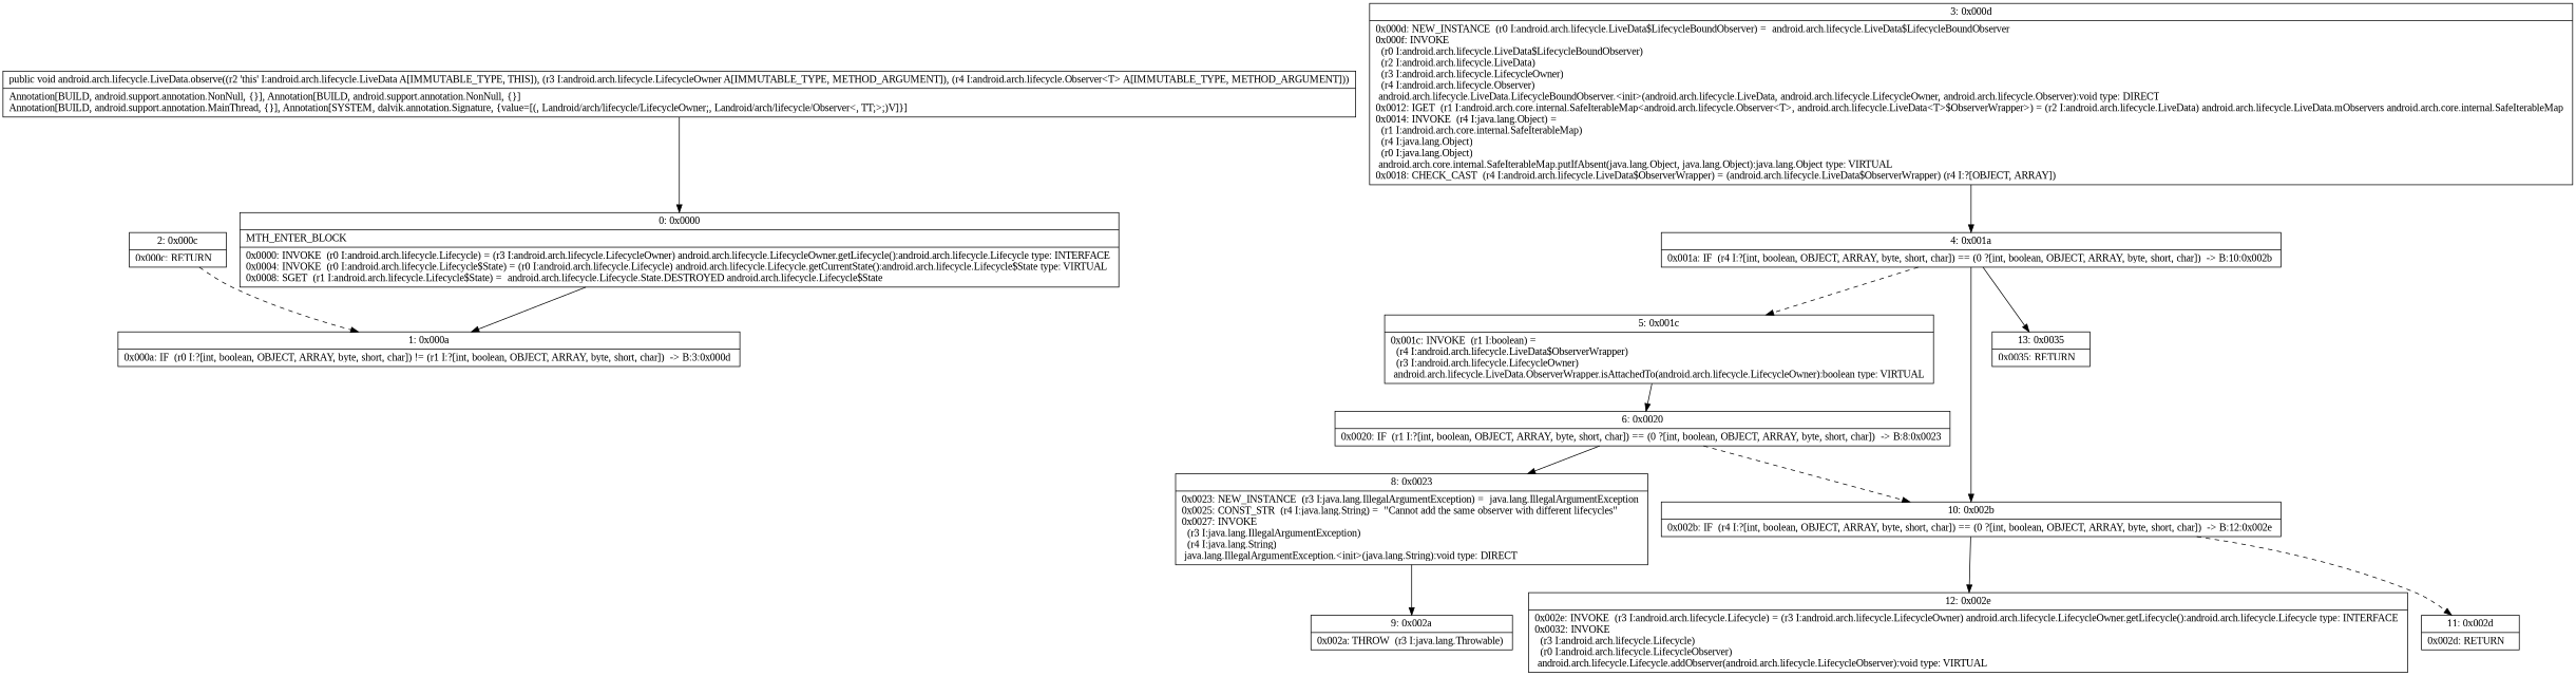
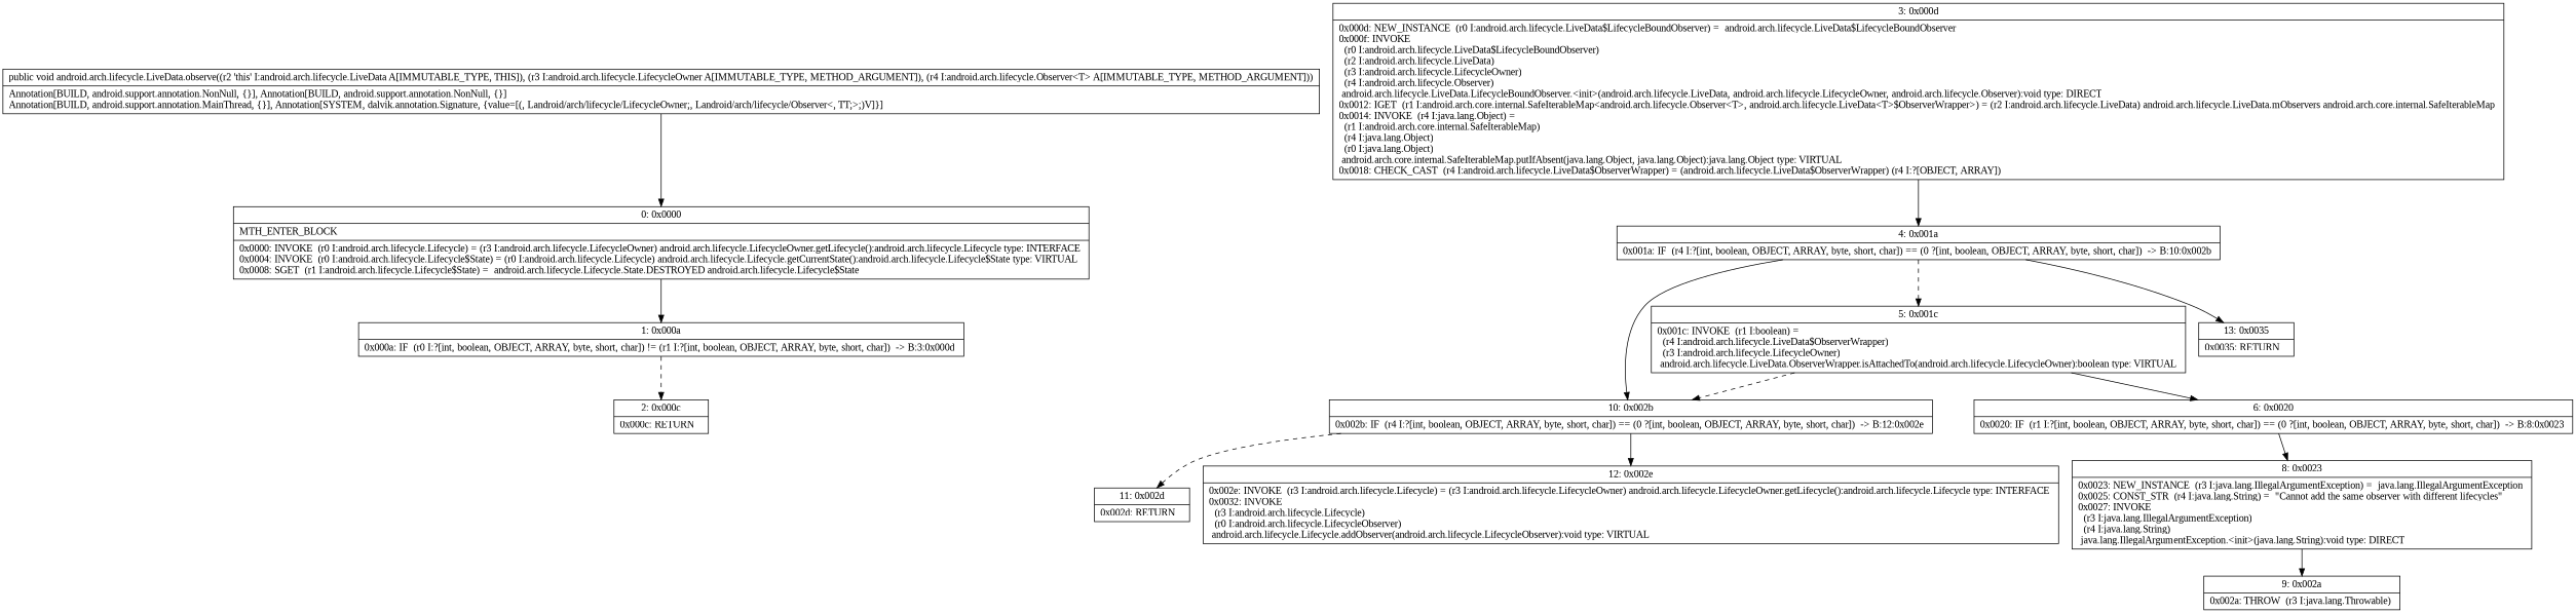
  digraph {
    fontname="Liberation Serif"
    node [fontname="Liberation Serif" shape=record]
    edge [fontname="Liberation Serif"]
    n1 [label="{0\:\ 0x0000|MTH_ENTER_BLOCK\l|0x0000: INVOKE  (r0 I:android.arch.lifecycle.Lifecycle) = (r3 I:android.arch.lifecycle.LifecycleOwner) android.arch.lifecycle.LifecycleOwner.getLifecycle():android.arch.lifecycle.Lifecycle type: INTERFACE \l0x0004: INVOKE  (r0 I:android.arch.lifecycle.Lifecycle$State) = (r0 I:android.arch.lifecycle.Lifecycle) android.arch.lifecycle.Lifecycle.getCurrentState():android.arch.lifecycle.Lifecycle$State type: VIRTUAL \l0x0008: SGET  (r1 I:android.arch.lifecycle.Lifecycle$State) =  android.arch.lifecycle.Lifecycle.State.DESTROYED android.arch.lifecycle.Lifecycle$State \l}"]
    n2 [label="{1\:\ 0x000a|0x000a: IF  (r0 I:?[int, boolean, OBJECT, ARRAY, byte, short, char]) != (r1 I:?[int, boolean, OBJECT, ARRAY, byte, short, char])  \-\> B:3:0x000d \l}"]
    n3 [label="{2\:\ 0x000c|0x000c: RETURN   \l}"]
    n4 [label="{3\:\ 0x000d|0x000d: NEW_INSTANCE  (r0 I:android.arch.lifecycle.LiveData$LifecycleBoundObserver) =  android.arch.lifecycle.LiveData$LifecycleBoundObserver \l0x000f: INVOKE  \l  (r0 I:android.arch.lifecycle.LiveData$LifecycleBoundObserver)\l  (r2 I:android.arch.lifecycle.LiveData)\l  (r3 I:android.arch.lifecycle.LifecycleOwner)\l  (r4 I:android.arch.lifecycle.Observer)\l android.arch.lifecycle.LiveData.LifecycleBoundObserver.\<init\>(android.arch.lifecycle.LiveData, android.arch.lifecycle.LifecycleOwner, android.arch.lifecycle.Observer):void type: DIRECT \l0x0012: IGET  (r1 I:android.arch.core.internal.SafeIterableMap\<android.arch.lifecycle.Observer\<T\>, android.arch.lifecycle.LiveData\<T\>$ObserverWrapper\>) = (r2 I:android.arch.lifecycle.LiveData) android.arch.lifecycle.LiveData.mObservers android.arch.core.internal.SafeIterableMap \l0x0014: INVOKE  (r4 I:java.lang.Object) = \l  (r1 I:android.arch.core.internal.SafeIterableMap)\l  (r4 I:java.lang.Object)\l  (r0 I:java.lang.Object)\l android.arch.core.internal.SafeIterableMap.putIfAbsent(java.lang.Object, java.lang.Object):java.lang.Object type: VIRTUAL \l0x0018: CHECK_CAST  (r4 I:android.arch.lifecycle.LiveData$ObserverWrapper) = (android.arch.lifecycle.LiveData$ObserverWrapper) (r4 I:?[OBJECT, ARRAY]) \l}"]
    n5 [label="{4\:\ 0x001a|0x001a: IF  (r4 I:?[int, boolean, OBJECT, ARRAY, byte, short, char]) == (0 ?[int, boolean, OBJECT, ARRAY, byte, short, char])  \-\> B:10:0x002b \l}"]
    n6 [label="{5\:\ 0x001c|0x001c: INVOKE  (r1 I:boolean) = \l  (r4 I:android.arch.lifecycle.LiveData$ObserverWrapper)\l  (r3 I:android.arch.lifecycle.LifecycleOwner)\l android.arch.lifecycle.LiveData.ObserverWrapper.isAttachedTo(android.arch.lifecycle.LifecycleOwner):boolean type: VIRTUAL \l}"]
    n7 [label="{10\:\ 0x002b|0x002b: IF  (r4 I:?[int, boolean, OBJECT, ARRAY, byte, short, char]) == (0 ?[int, boolean, OBJECT, ARRAY, byte, short, char])  \-\> B:12:0x002e \l}"]
    n8 [label="{13\:\ 0x0035|0x0035: RETURN   \l}"]
    n9 [label="{6\:\ 0x0020|0x0020: IF  (r1 I:?[int, boolean, OBJECT, ARRAY, byte, short, char]) == (0 ?[int, boolean, OBJECT, ARRAY, byte, short, char])  \-\> B:8:0x0023 \l}"]
    n10 [label="{11\:\ 0x002d|0x002d: RETURN   \l}"]
    n11 [label="{12\:\ 0x002e|0x002e: INVOKE  (r3 I:android.arch.lifecycle.Lifecycle) = (r3 I:android.arch.lifecycle.LifecycleOwner) android.arch.lifecycle.LifecycleOwner.getLifecycle():android.arch.lifecycle.Lifecycle type: INTERFACE \l0x0032: INVOKE  \l  (r3 I:android.arch.lifecycle.Lifecycle)\l  (r0 I:android.arch.lifecycle.LifecycleObserver)\l android.arch.lifecycle.Lifecycle.addObserver(android.arch.lifecycle.LifecycleObserver):void type: VIRTUAL \l}"]
    n12 [label="{8\:\ 0x0023|0x0023: NEW_INSTANCE  (r3 I:java.lang.IllegalArgumentException) =  java.lang.IllegalArgumentException \l0x0025: CONST_STR  (r4 I:java.lang.String) =  \"Cannot add the same observer with different lifecycles\" \l0x0027: INVOKE  \l  (r3 I:java.lang.IllegalArgumentException)\l  (r4 I:java.lang.String)\l java.lang.IllegalArgumentException.\<init\>(java.lang.String):void type: DIRECT \l}"]
    n13 [label="{9\:\ 0x002a|0x002a: THROW  (r3 I:java.lang.Throwable) \l}"]
    n14 [label="{public void android.arch.lifecycle.LiveData.observe((r2 'this' I:android.arch.lifecycle.LiveData A[IMMUTABLE_TYPE, THIS]), (r3 I:android.arch.lifecycle.LifecycleOwner A[IMMUTABLE_TYPE, METHOD_ARGUMENT]), (r4 I:android.arch.lifecycle.Observer\<T\> A[IMMUTABLE_TYPE, METHOD_ARGUMENT]))  | Annotation[BUILD, android.support.annotation.NonNull, \{\}], Annotation[BUILD, android.support.annotation.NonNull, \{\}]\lAnnotation[BUILD, android.support.annotation.MainThread, \{\}], Annotation[SYSTEM, dalvik.annotation.Signature, \{value=[(, Landroid\/arch\/lifecycle\/LifecycleOwner;, Landroid\/arch\/lifecycle\/Observer\<, TT;\>;)V]\}]\l}"]
    n1 -> n2
-   n3 -> n2 [style=dashed]
+   n2 -> n3 [style=dashed]
    n4 -> n5
    n5 -> n6 [style=dashed]
    n5 -> n7
    n5 -> n8
    n6 -> n9
    n7 -> n10 [style=dashed]
    n7 -> n11
-   n9 -> n7 [style=dashed]
+   n6 -> n7 [style=dashed]
    n9 -> n12
    n12 -> n13
    n14 -> n1
  }
